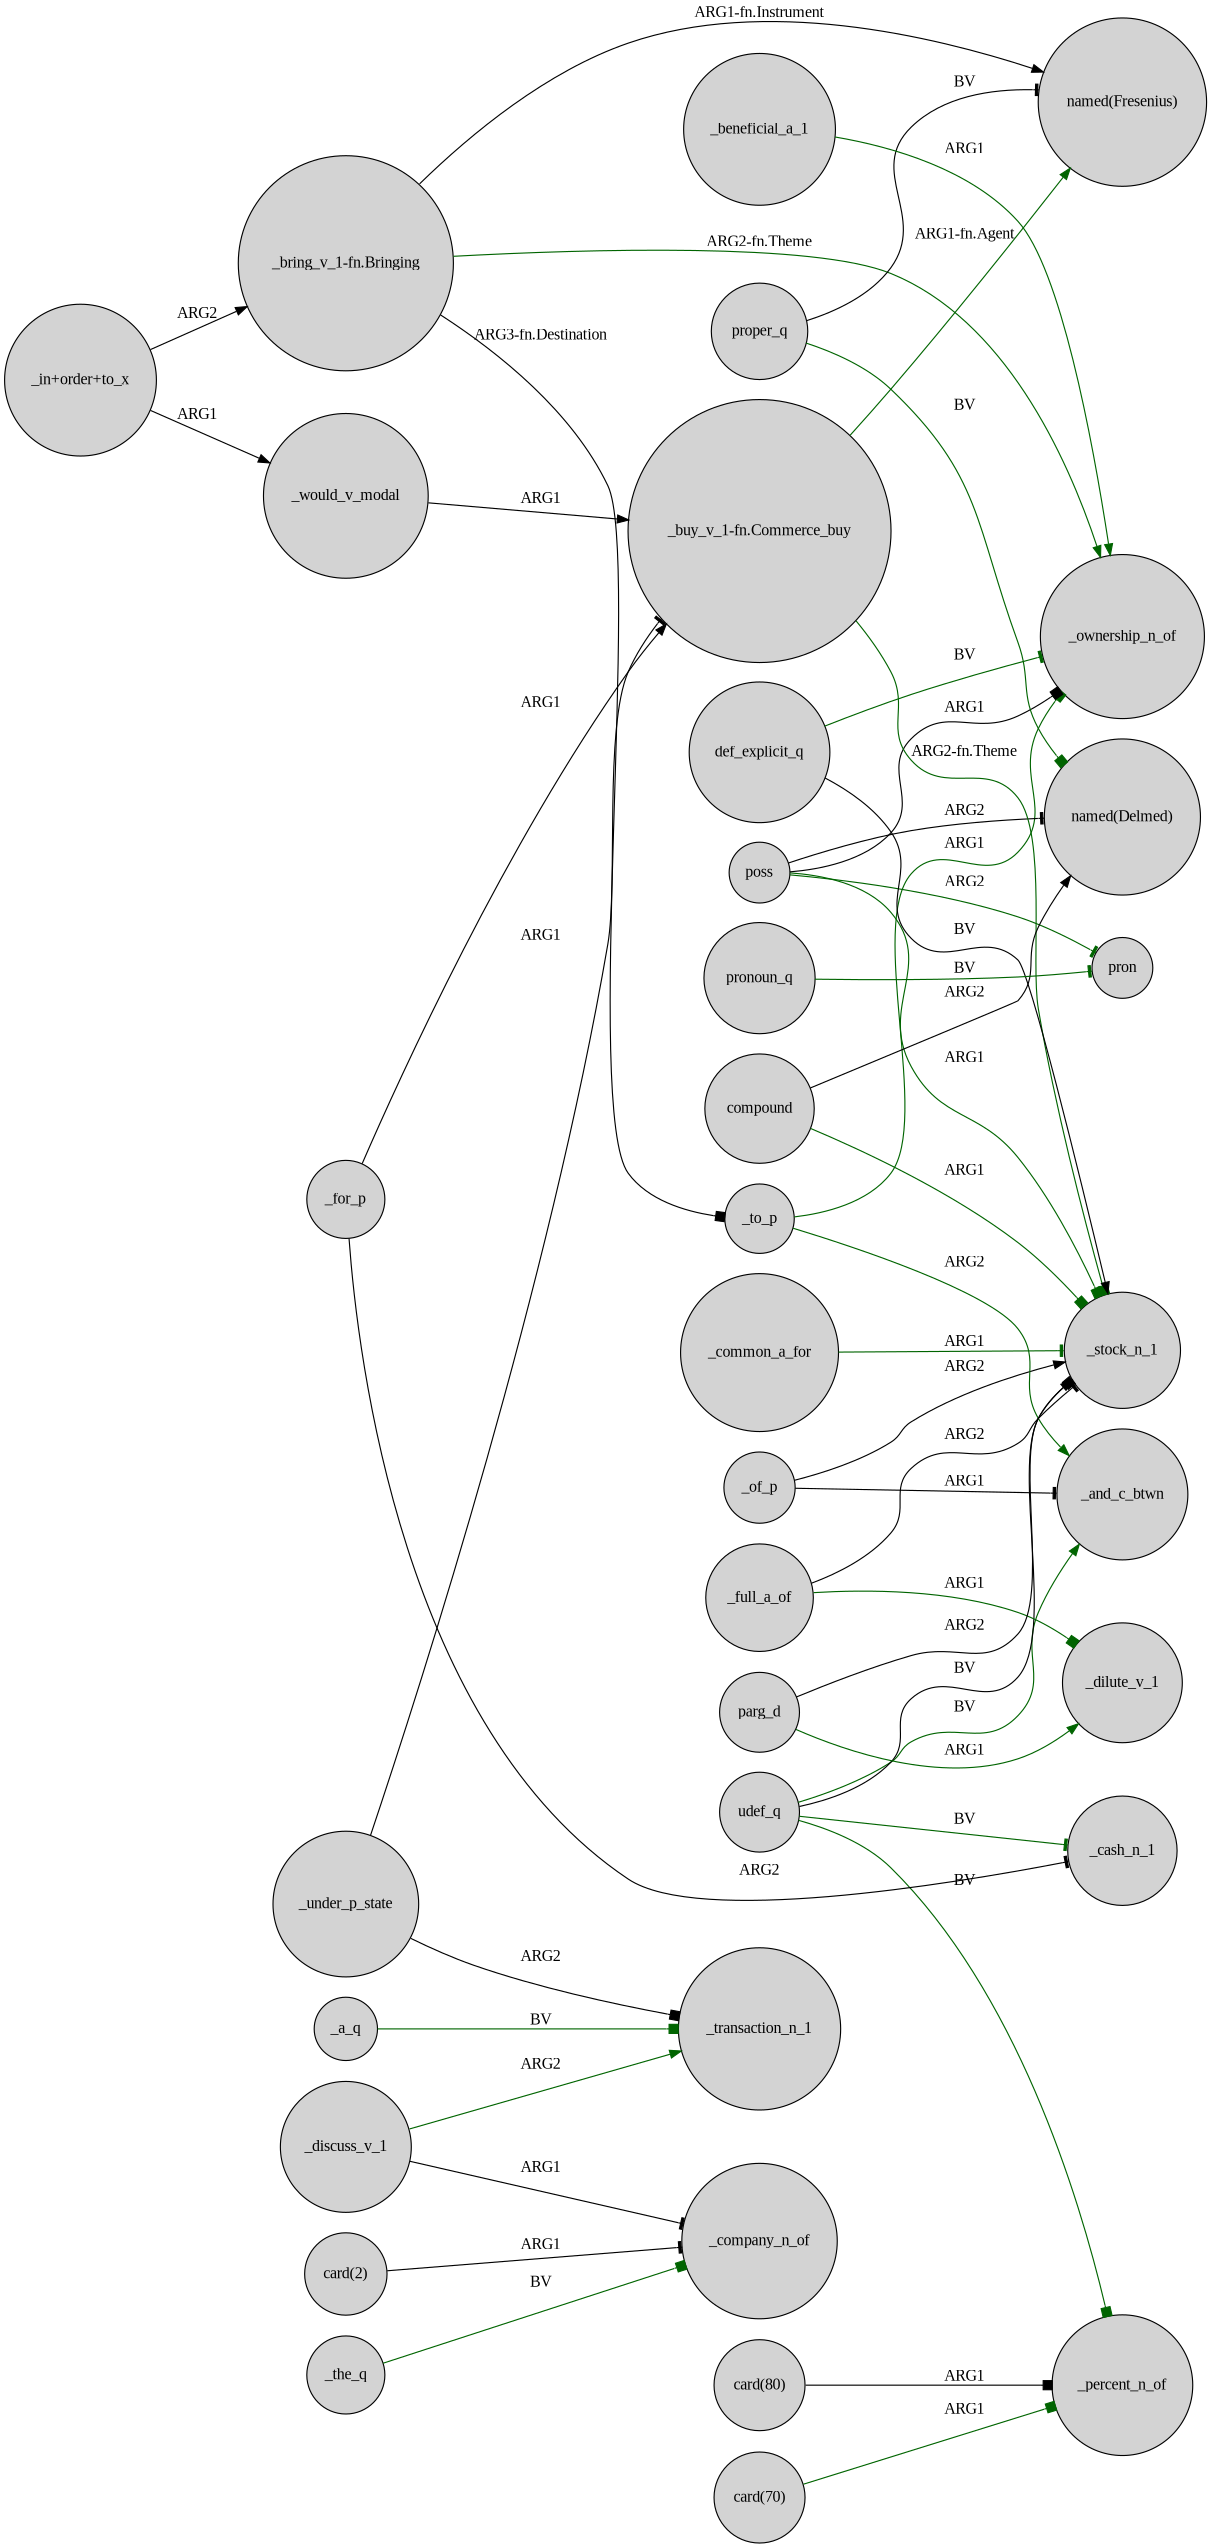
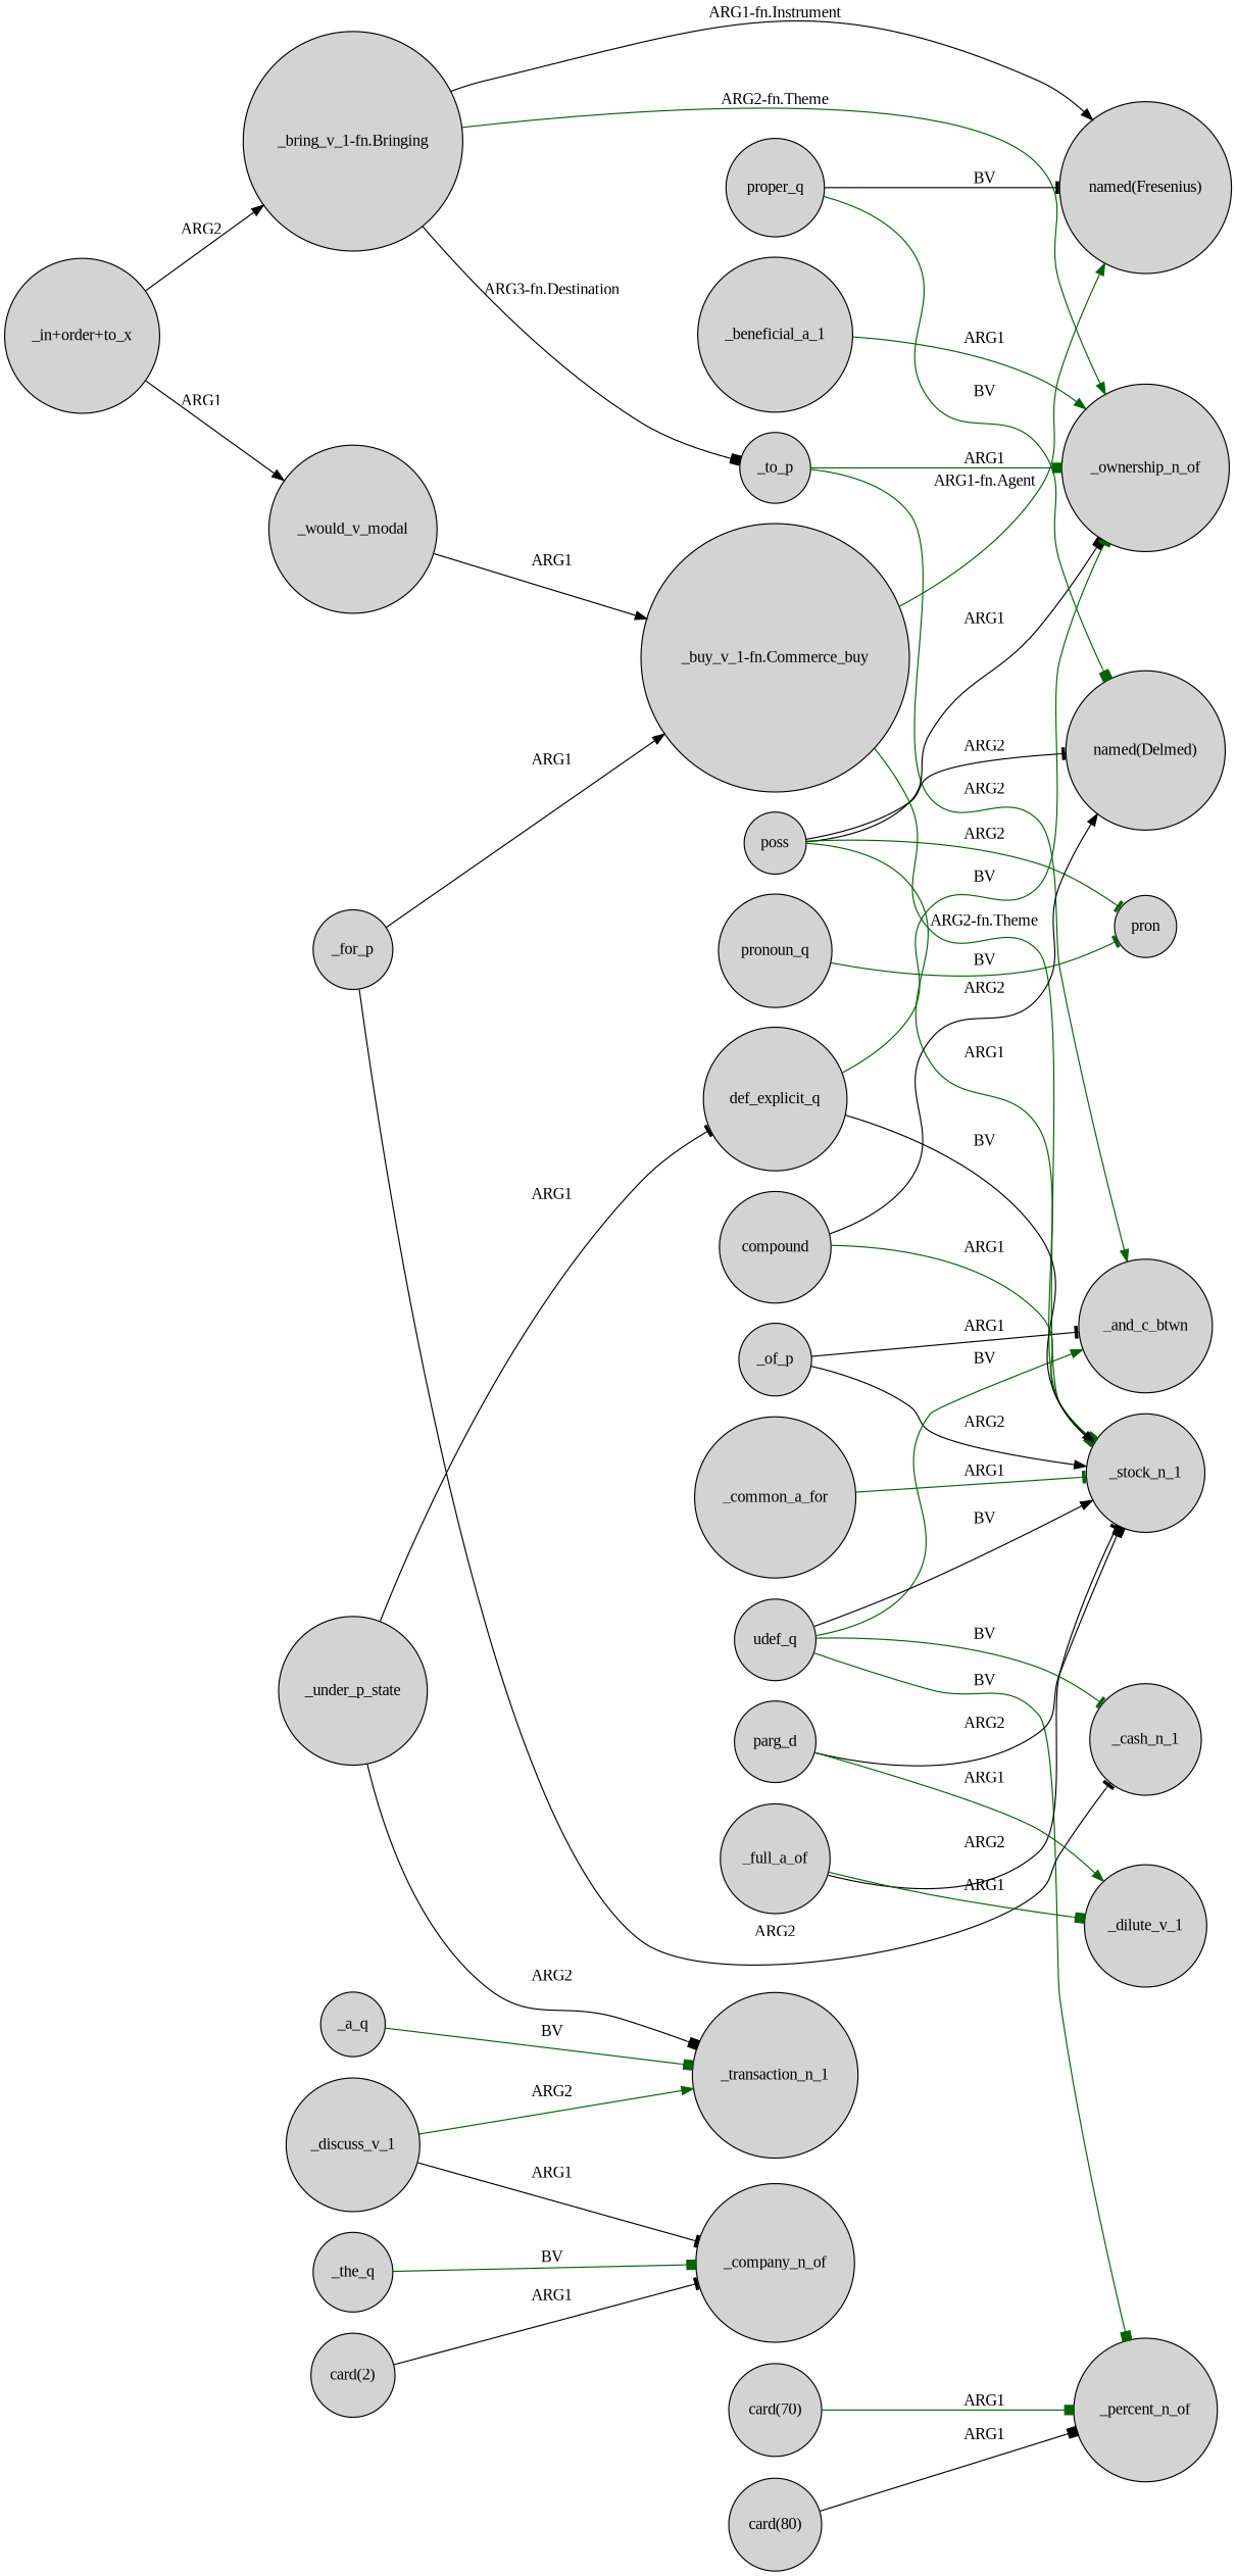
  digraph {
    fontname="Liberation Serif"
    rankdir=LR
    node [fontname="Liberation Serif" shape=circle style=filled]
    edge [arrowhead=normal color=black fontname="Liberation Serif"]
    _of_p
    _and_c_btwn
    _stock_n_1
    _to_p
    _ownership_n_of
    poss
    pron
    "named(Delmed)"
    "_buy_v_1-fn.Commerce_buy"
    "named(Fresenius)"
    udef_q
    _cash_n_1
    _percent_n_of
    _for_p
    _would_v_modal
    compound
    "_bring_v_1-fn.Bringing"
    def_explicit_q
    _a_q
    _transaction_n_1
    _the_q
    _company_n_of
    proper_q
    _under_p_state
    pronoun_q
    _beneficial_a_1
    _full_a_of
    _dilute_v_1
    "card(70)"
    _discuss_v_1
    "card(80)"
    "card(2)"
    _common_a_for
    parg_d
    "_in+order+to_x"
    _of_p -> _and_c_btwn [arrowhead=tee label=ARG1]
    _of_p -> _stock_n_1 [label=ARG2]
    _to_p -> _and_c_btwn [color=darkgreen label=ARG2]
    _to_p -> _ownership_n_of [arrowhead=box color=darkgreen label=ARG1]
    poss -> _stock_n_1 [arrowhead=box color=darkgreen label=ARG1]
    poss -> _ownership_n_of [arrowhead=box label=ARG1]
    poss -> pron [arrowhead=tee color=darkgreen label=ARG2]
    poss -> "named(Delmed)" [arrowhead=tee label=ARG2]
    "_buy_v_1-fn.Commerce_buy" -> _stock_n_1 [arrowhead=box color=darkgreen label="ARG2-fn.Theme"]
    "_buy_v_1-fn.Commerce_buy" -> "named(Fresenius)" [color=darkgreen label="ARG1-fn.Agent"]
    udef_q -> _and_c_btwn [color=darkgreen label=BV]
    udef_q -> _stock_n_1 [label=BV]
    udef_q -> _cash_n_1 [arrowhead=tee color=darkgreen label=BV]
    udef_q -> _percent_n_of [arrowhead=box color=darkgreen label=BV]
    _for_p -> "_buy_v_1-fn.Commerce_buy" [label=ARG1]
    _for_p -> _cash_n_1 [arrowhead=tee label=ARG2]
    _would_v_modal -> "_buy_v_1-fn.Commerce_buy" [label=ARG1]
    compound -> _stock_n_1 [arrowhead=box color=darkgreen label=ARG1]
    compound -> "named(Delmed)" [label=ARG2]
    "_bring_v_1-fn.Bringing" -> _to_p [arrowhead=box label="ARG3-fn.Destination"]
    "_bring_v_1-fn.Bringing" -> _ownership_n_of [color=darkgreen label="ARG2-fn.Theme"]
    "_bring_v_1-fn.Bringing" -> "named(Fresenius)" [label="ARG1-fn.Instrument"]
    def_explicit_q -> _stock_n_1 [label=BV]
    def_explicit_q -> _ownership_n_of [arrowhead=tee color=darkgreen label=BV]
    _a_q -> _transaction_n_1 [arrowhead=box color=darkgreen label=BV]
    _the_q -> _company_n_of [arrowhead=box color=darkgreen label=BV]
    proper_q -> "named(Delmed)" [arrowhead=box color=darkgreen label=BV]
    proper_q -> "named(Fresenius)" [arrowhead=tee label=BV]
-   _under_p_state -> "_buy_v_1-fn.Commerce_buy" [arrowhead=tee label=ARG1]
+   _under_p_state -> def_explicit_q [arrowhead=tee label=ARG1]
    _under_p_state -> _transaction_n_1 [arrowhead=box label=ARG2]
    pronoun_q -> pron [arrowhead=tee color=darkgreen label=BV]
    _beneficial_a_1 -> _ownership_n_of [color=darkgreen label=ARG1]
    _full_a_of -> _stock_n_1 [arrowhead=tee label=ARG2]
    _full_a_of -> _dilute_v_1 [arrowhead=box color=darkgreen label=ARG1]
    "card(70)" -> _percent_n_of [arrowhead=box color=darkgreen label=ARG1]
    _discuss_v_1 -> _transaction_n_1 [color=darkgreen label=ARG2]
    _discuss_v_1 -> _company_n_of [arrowhead=tee label=ARG1]
    "card(80)" -> _percent_n_of [arrowhead=box label=ARG1]
    "card(2)" -> _company_n_of [arrowhead=tee label=ARG1]
    _common_a_for -> _stock_n_1 [arrowhead=tee color=darkgreen label=ARG1]
    parg_d -> _stock_n_1 [arrowhead=box label=ARG2]
    parg_d -> _dilute_v_1 [color=darkgreen label=ARG1]
    "_in+order+to_x" -> _would_v_modal [label=ARG1]
    "_in+order+to_x" -> "_bring_v_1-fn.Bringing" [label=ARG2]
  }
